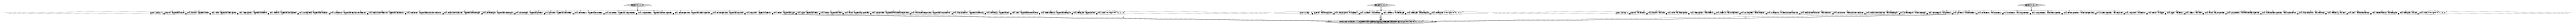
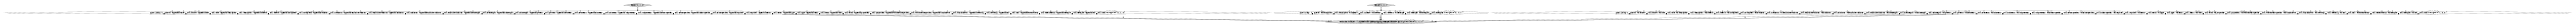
  digraph {
    node [fillcolor=lightgray shape=ellipse style=filled]
    edge [style=bold]
    n1 [label="return new MultiSet<>(s,super.edu.fdu.CPPDG.tinypdg.pe.ExpressionInfo@15c1016)@@@4@@@['1', '1', '1']"]
    n2 [label="keySet['0', '1', '0']" shape=diamond]
    n3 [fillcolor=white label="ASet<String> s = ASet.of().appendIf(format != null,\"format\").appendIf(title != null,\"title\").appendIf(description != null,\"description\").appendIf(_default != null,\"default\").appendIf(multipleOf != null,\"multipleOf\").appendIf(maximum != null,\"maximum\").appendIf(exclusiveMaximum != null,\"exclusiveMaximum\").appendIf(minimum != null,\"minimum\").appendIf(exclusiveMinimum != null,\"exclusiveMinimum\").appendIf(maxLength != null,\"maxLength\").appendIf(minLength != null,\"minLength\").appendIf(pattern != null,\"pattern\").appendIf(maxItems != null,\"maxItems\").appendIf(minItems != null,\"minItems\").appendIf(uniqueItems != null,\"uniqueItems\").appendIf(maxProperties != null,\"maxProperties\").appendIf(minProperties != null,\"minProperties\").appendIf(required != null,\"required\").appendIf(_enum != null,\"enum\").appendIf(type != null,\"type\").appendIf(items != null,\"items\").appendIf(allOf != null,\"allOf\").appendIf(properties != null,\"properties\").appendIf(additionalProperties != null,\"additionalProperties\").appendIf(discriminator != null,\"discriminator\").appendIf(readOnly != null,\"readOnly\").appendIf(xml != null,\"xml\").appendIf(externalDocs != null,\"externalDocs\").appendIf(example != null,\"example\").appendIf(ref != null,\"$ref\")@@@3@@@['0', '1', '0']"]
    n4 [label="keySet['0', '0', '1']" shape=diamond]
    n5 [fillcolor=white label="ASet<String> s = ASet.of().aif(description != null,\"description\").aif(schema != null,\"schema\").aif(headers != null,\"headers\").aif(example != null,\"example\").aif(examples != null,\"examples\")@@@3@@@['0', '0', '1']"]
    n6 [fillcolor=white label="ASet<String> s = ASet.of().aif(format != null,\"format\").aif(title != null,\"title\").aif(description != null,\"description\").aif(_default != null,\"default\").aif(multipleOf != null,\"multipleOf\").aif(maximum != null,\"maximum\").aif(exclusiveMaximum != null,\"exclusiveMaximum\").aif(minimum != null,\"minimum\").aif(exclusiveMinimum != null,\"exclusiveMinimum\").aif(maxLength != null,\"maxLength\").aif(minLength != null,\"minLength\").aif(pattern != null,\"pattern\").aif(maxItems != null,\"maxItems\").aif(minItems != null,\"minItems\").aif(uniqueItems != null,\"uniqueItems\").aif(maxProperties != null,\"maxProperties\").aif(minProperties != null,\"minProperties\").aif(required != null,\"required\").aif(_enum != null,\"enum\").aif(type != null,\"type\").aif(items != null,\"items\").aif(allOf != null,\"allOf\").aif(properties != null,\"properties\").aif(additionalProperties != null,\"additionalProperties\").aif(discriminator != null,\"discriminator\").aif(readOnly != null,\"readOnly\").aif(xml != null,\"xml\").aif(externalDocs != null,\"externalDocs\").aif(example != null,\"example\").aif(ref != null,\"$ref\")@@@3@@@['1', '0', '0']"]
-   n7 [label="keySet['1', '0', '0']" shape=diamond]
    n2 -> n3
    n3 -> n1
    n3 -> n1 [label=s style=solid]
    n4 -> n5
    n5 -> n1 [label=s style=solid]
    n5 -> n1
    n6 -> n1 [label=s style=solid]
    n6 -> n1
-   n7 -> n6
  }
